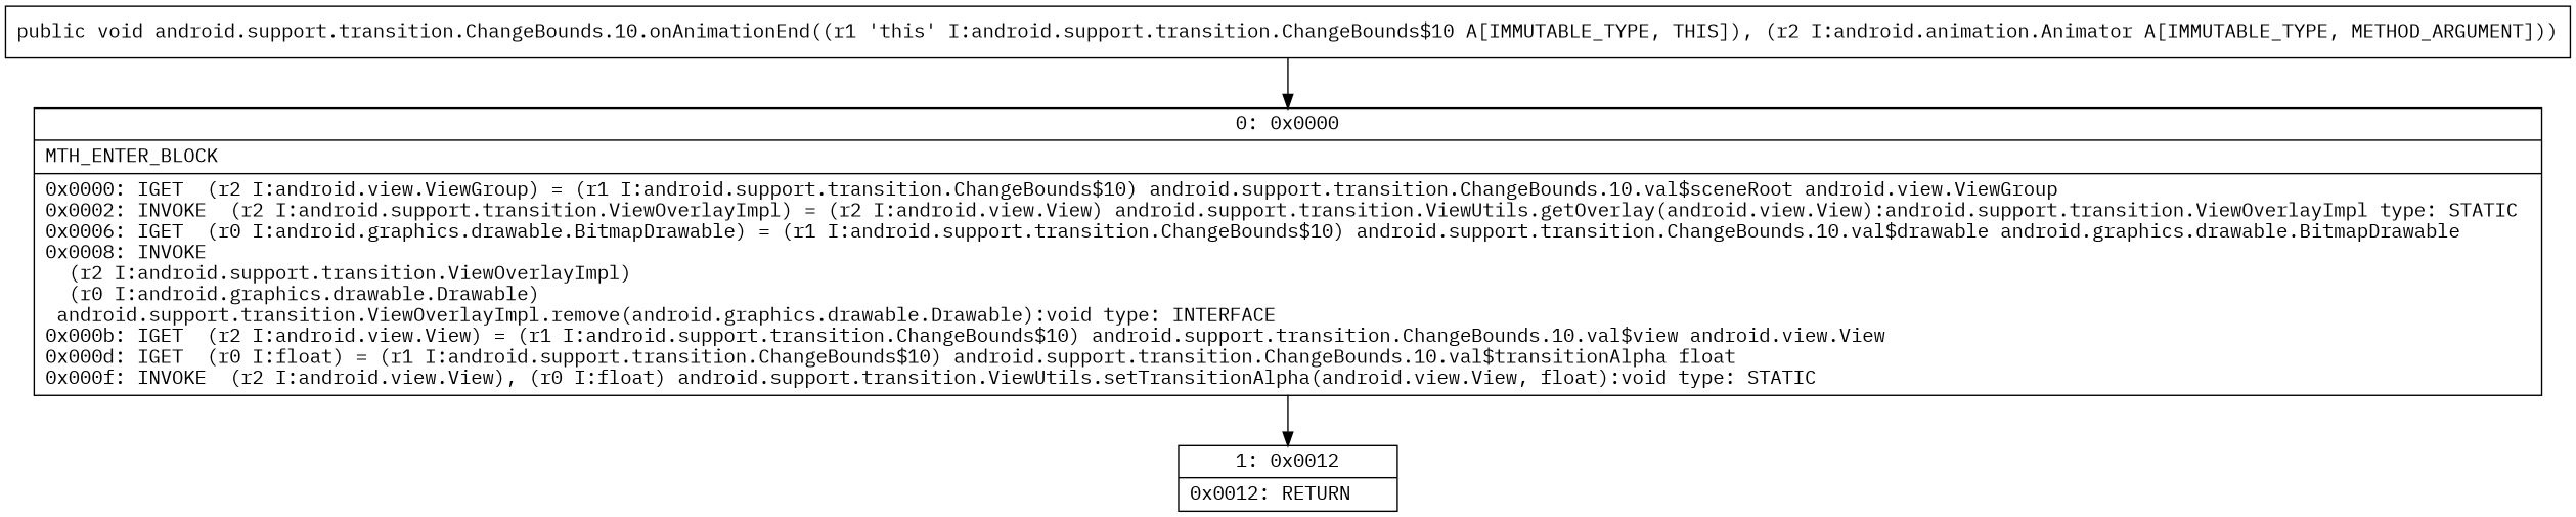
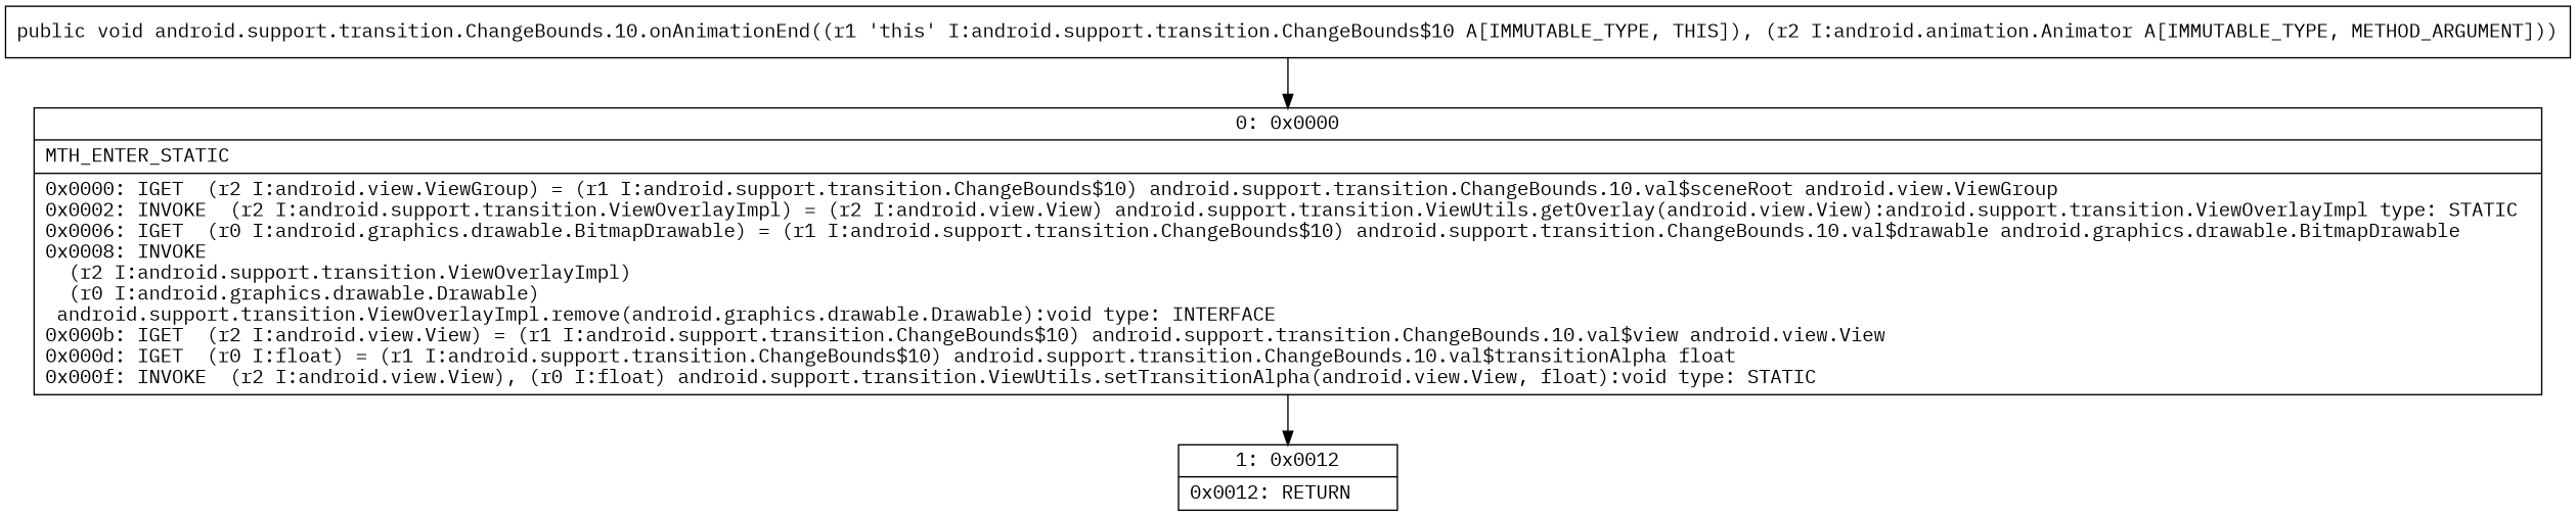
  digraph {
    fontname="IBM Plex Mono"
    node [shape=record fontname="IBM Plex Mono"]
    edge [fontname="IBM Plex Mono"]
-   n1 [label="{0\:\ 0x0000|MTH_ENTER_BLOCK\l|0x0000: IGET  (r2 I:android.view.ViewGroup) = (r1 I:android.support.transition.ChangeBounds$10) android.support.transition.ChangeBounds.10.val$sceneRoot android.view.ViewGroup \l0x0002: INVOKE  (r2 I:android.support.transition.ViewOverlayImpl) = (r2 I:android.view.View) android.support.transition.ViewUtils.getOverlay(android.view.View):android.support.transition.ViewOverlayImpl type: STATIC \l0x0006: IGET  (r0 I:android.graphics.drawable.BitmapDrawable) = (r1 I:android.support.transition.ChangeBounds$10) android.support.transition.ChangeBounds.10.val$drawable android.graphics.drawable.BitmapDrawable \l0x0008: INVOKE  \l  (r2 I:android.support.transition.ViewOverlayImpl)\l  (r0 I:android.graphics.drawable.Drawable)\l android.support.transition.ViewOverlayImpl.remove(android.graphics.drawable.Drawable):void type: INTERFACE \l0x000b: IGET  (r2 I:android.view.View) = (r1 I:android.support.transition.ChangeBounds$10) android.support.transition.ChangeBounds.10.val$view android.view.View \l0x000d: IGET  (r0 I:float) = (r1 I:android.support.transition.ChangeBounds$10) android.support.transition.ChangeBounds.10.val$transitionAlpha float \l0x000f: INVOKE  (r2 I:android.view.View), (r0 I:float) android.support.transition.ViewUtils.setTransitionAlpha(android.view.View, float):void type: STATIC \l}"]
+   n1 [label="{0\:\ 0x0000|MTH_ENTER_STATIC\l|0x0000: IGET  (r2 I:android.view.ViewGroup) = (r1 I:android.support.transition.ChangeBounds$10) android.support.transition.ChangeBounds.10.val$sceneRoot android.view.ViewGroup \l0x0002: INVOKE  (r2 I:android.support.transition.ViewOverlayImpl) = (r2 I:android.view.View) android.support.transition.ViewUtils.getOverlay(android.view.View):android.support.transition.ViewOverlayImpl type: STATIC \l0x0006: IGET  (r0 I:android.graphics.drawable.BitmapDrawable) = (r1 I:android.support.transition.ChangeBounds$10) android.support.transition.ChangeBounds.10.val$drawable android.graphics.drawable.BitmapDrawable \l0x0008: INVOKE  \l  (r2 I:android.support.transition.ViewOverlayImpl)\l  (r0 I:android.graphics.drawable.Drawable)\l android.support.transition.ViewOverlayImpl.remove(android.graphics.drawable.Drawable):void type: INTERFACE \l0x000b: IGET  (r2 I:android.view.View) = (r1 I:android.support.transition.ChangeBounds$10) android.support.transition.ChangeBounds.10.val$view android.view.View \l0x000d: IGET  (r0 I:float) = (r1 I:android.support.transition.ChangeBounds$10) android.support.transition.ChangeBounds.10.val$transitionAlpha float \l0x000f: INVOKE  (r2 I:android.view.View), (r0 I:float) android.support.transition.ViewUtils.setTransitionAlpha(android.view.View, float):void type: STATIC \l}"]
    n2 [label="{1\:\ 0x0012|0x0012: RETURN   \l}"]
    n3 [label="{public void android.support.transition.ChangeBounds.10.onAnimationEnd((r1 'this' I:android.support.transition.ChangeBounds$10 A[IMMUTABLE_TYPE, THIS]), (r2 I:android.animation.Animator A[IMMUTABLE_TYPE, METHOD_ARGUMENT])) }"]
    n1 -> n2
    n3 -> n1
  }
